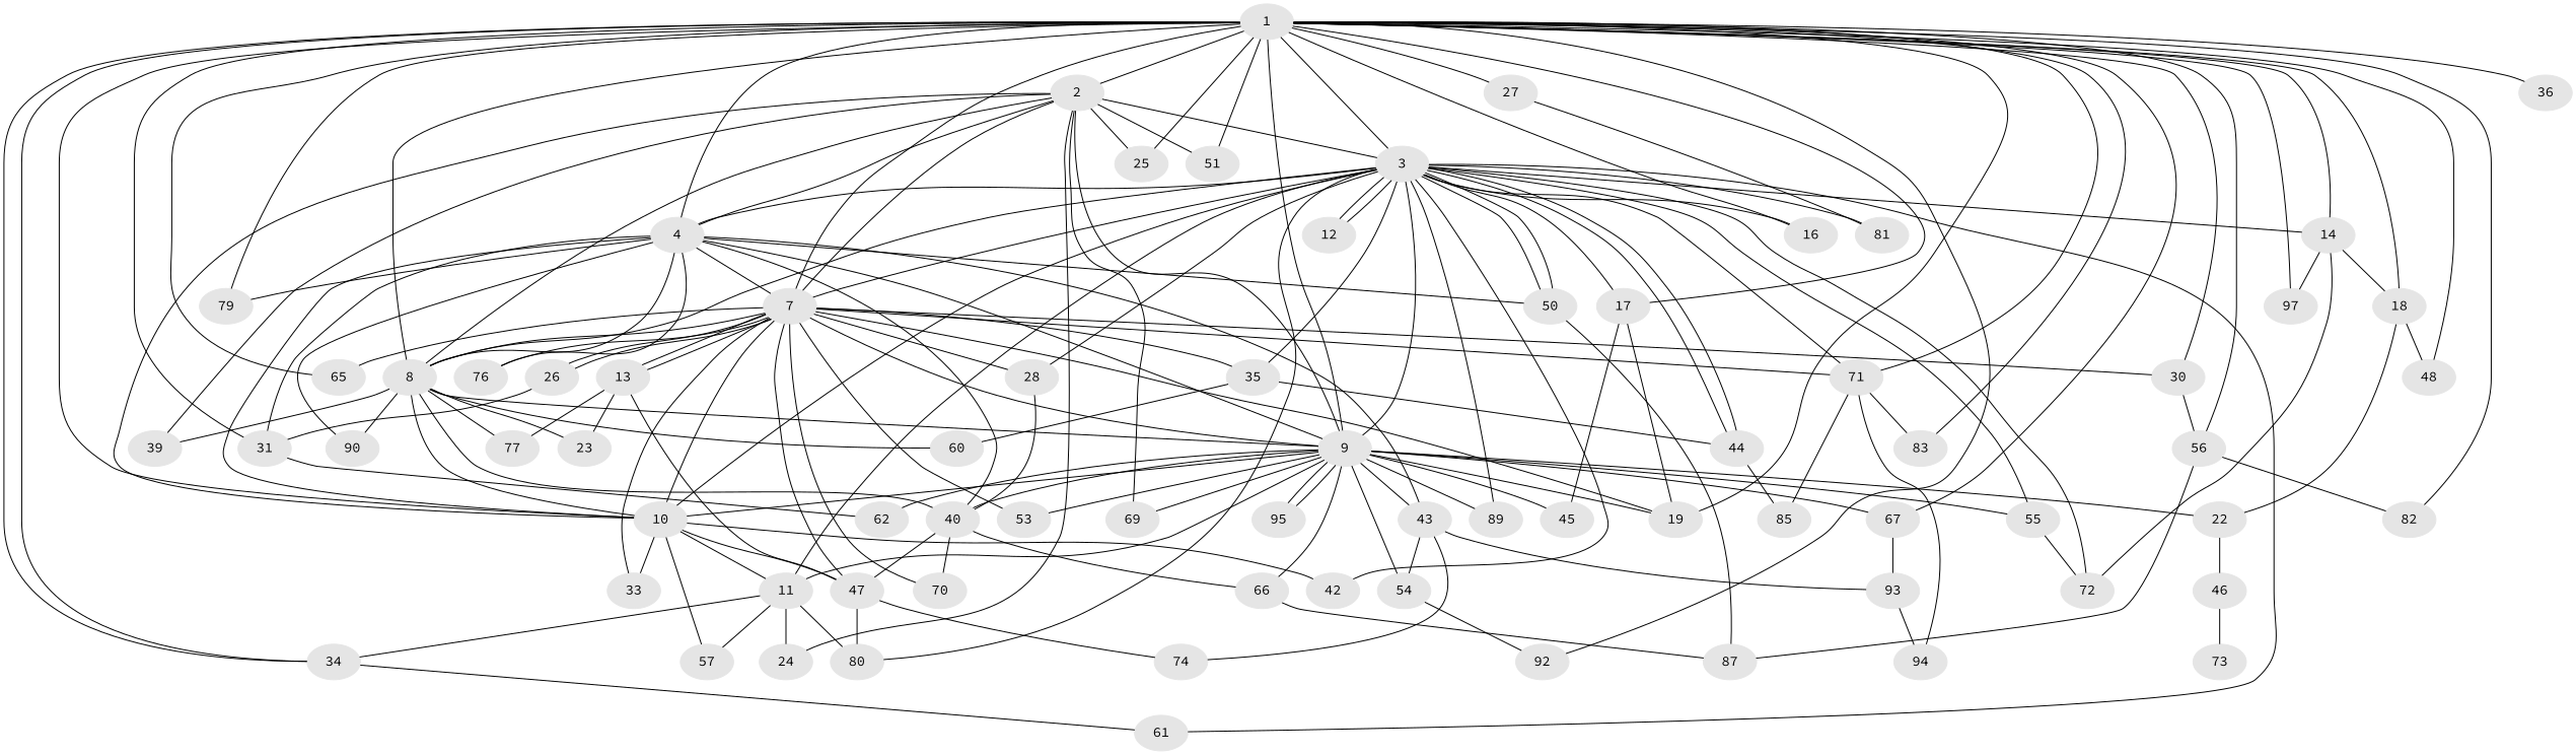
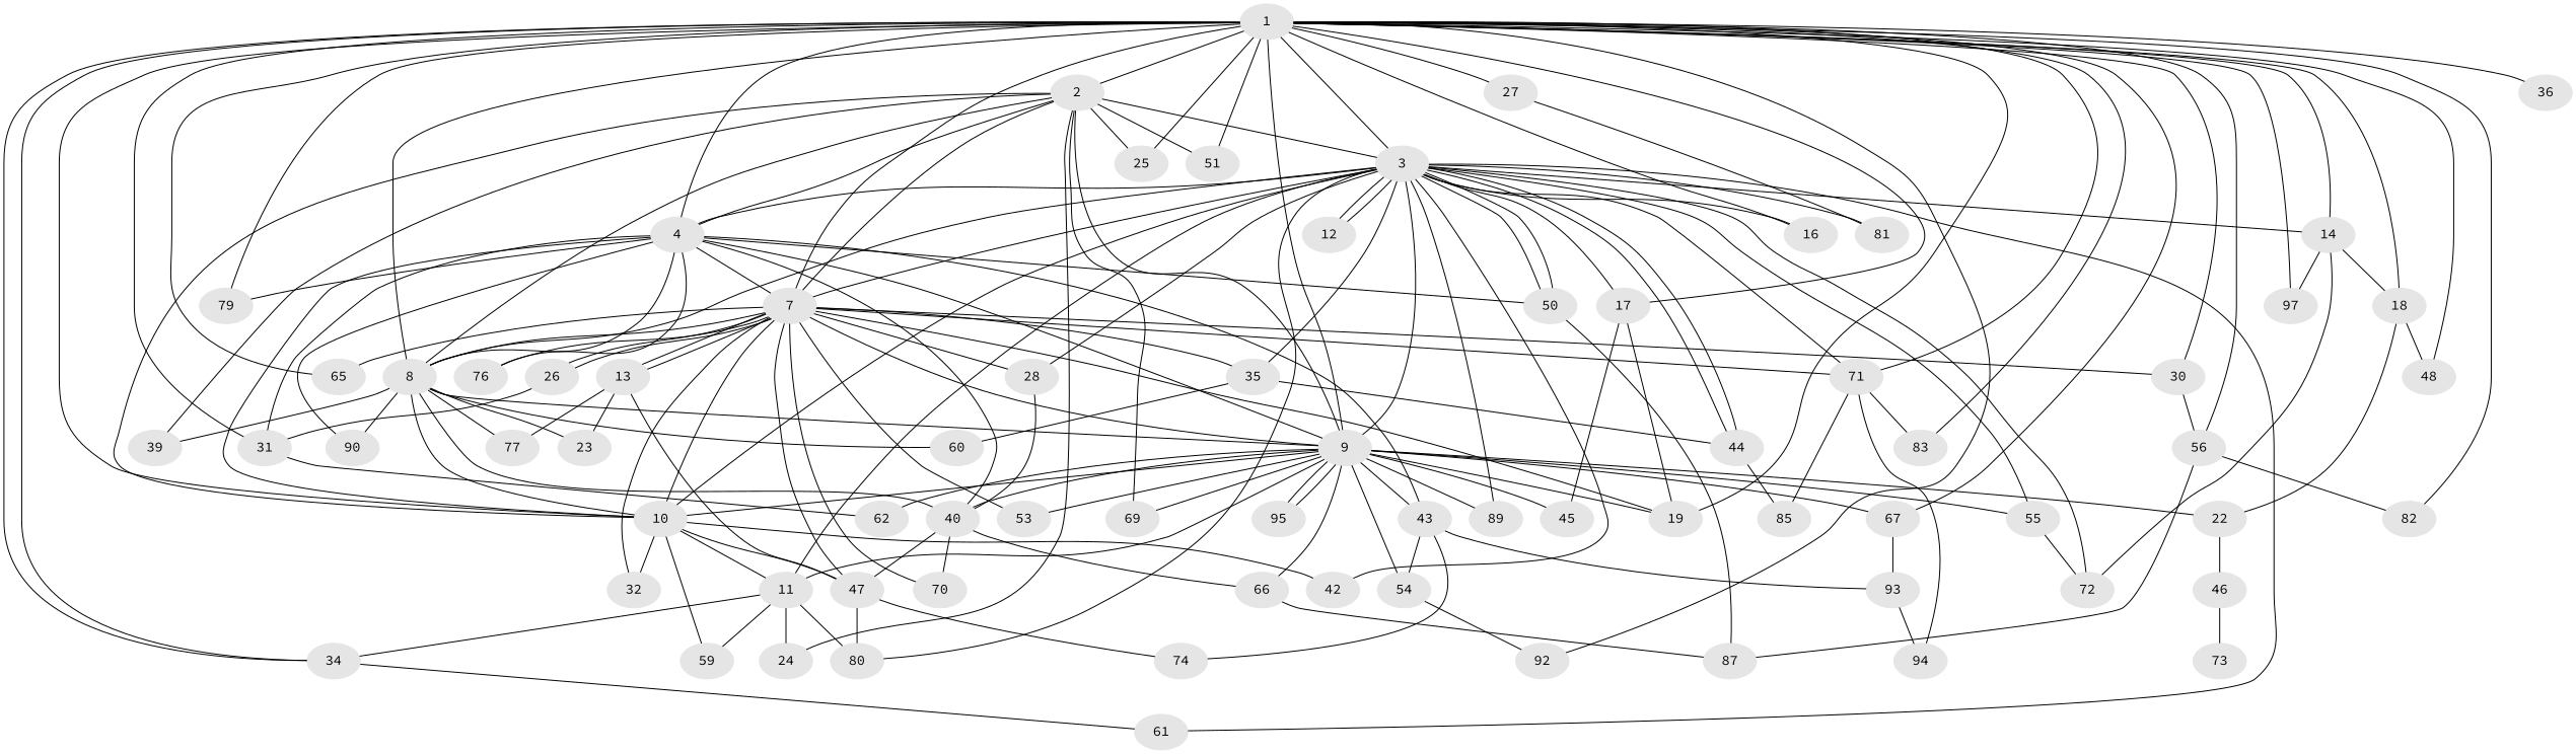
  graph {
    fontname="Source Code Pro"
    node [color=gray90 fontname="Source Code Pro" style=filled]
    edge [fontname="Source Code Pro"]
    1 [super="+5"]
    2 [super="+6"]
    3 [super="+38"]
    4 [super="+29"]
    7 [super="+52"]
    8 [super="+64"]
    9 [super="+15"]
    10 [super="+20"]
    14 [super="+84"]
    16
    17 [super="+21"]
    18 [super="+78"]
    19 [super="+33"]
    25
    27
    30
    31 [super="+41"]
    34
    36
    48
    51
    65
    67
    71 [super="+75"]
    79
    82
    83
    92
    97
    56
    24
    39
    69
    11 [super="+58"]
    12
    28 [super="+91"]
    35
    42
    44 [super="+68"]
    50 [super="+63"]
    55
    61
    72 [super="+86"]
    80 [super="+88"]
    81
    89
    40 [super="+98"]
    43
    76
    90
    13 [super="+49"]
    26 [super="+37"]
-   32 [label=33]
+   32
    47 [super="+57"]
    53
    70
    23
    60
    77
    22
    45
    54
    62
    66
    95
-   59 [label=57]
+   59
    93
    85
    94
    87 [super="+96"]
    74
    46
    73
    1 -- 2 [weight=4]
    1 -- 3 [weight=2]
    1 -- 4 [weight=2]
    1 -- 7 [weight=3]
    1 -- 8 [weight=2]
    1 -- 9 [weight=2]
    1 -- 10 [weight=2]
    1 -- 14 [weight=2]
    1 -- 16
    1 -- 17
    1 -- 18
    1 -- 19
    1 -- 25
    1 -- 27 [weight=2]
    1 -- 30
    1 -- 31
    1 -- 34
    1 -- 34
    1 -- 36 [weight=2]
    1 -- 48
    1 -- 51
    1 -- 65
    1 -- 67
    1 -- 71
    1 -- 79
    1 -- 82
    1 -- 83
    1 -- 92
    1 -- 97
    1 -- 56
    2 -- 3 [weight=2]
    2 -- 4 [weight=2]
    2 -- 7 [weight=2]
    2 -- 8 [weight=2]
    2 -- 9 [weight=3]
    2 -- 10 [weight=2]
    2 -- 25
    2 -- 51
    2 -- 24
    2 -- 39
    2 -- 69
    3 -- 4
    3 -- 7
    3 -- 8
    3 -- 9
    3 -- 10
    3 -- 14
    3 -- 16
    3 -- 17
    3 -- 71
    3 -- 11
    3 -- 12
    3 -- 12
    3 -- 28
    3 -- 35
    3 -- 42
    3 -- 44
    3 -- 44
    3 -- 50
    3 -- 50
    3 -- 55
    3 -- 61
    3 -- 72
    3 -- 80
    3 -- 81
    3 -- 89
    4 -- 7
    4 -- 8 [weight=3]
    4 -- 9
    4 -- 10
    4 -- 31
    4 -- 79
    4 -- 50
    4 -- 40
    4 -- 43
    4 -- 76
    4 -- 90
    7 -- 8
    7 -- 9
    7 -- 10
    7 -- 19
    7 -- 30
    7 -- 65
    7 -- 71
    7 -- 28
    7 -- 35
    7 -- 76
    7 -- 13
    7 -- 13
    7 -- 26
    7 -- 26
    7 -- 32
    7 -- 47
    7 -- 53
    7 -- 70
    8 -- 9
    8 -- 10
    8 -- 39
    8 -- 40
    8 -- 90
    8 -- 23
    8 -- 60
    8 -- 77
    9 -- 10
    9 -- 19
    9 -- 67
    9 -- 69
    9 -- 11
    9 -- 55
    9 -- 89
    9 -- 40
    9 -- 43
    9 -- 53
    9 -- 22
    9 -- 45
    9 -- 54
    9 -- 62
    9 -- 66
    9 -- 95
    9 -- 95
    10 -- 11
    10 -- 42
    10 -- 32
    10 -- 47
    10 -- 59
    14 -- 18
    14 -- 97
    14 -- 72
    17 -- 19
    17 -- 45
    18 -- 48
    18 -- 22
    27 -- 81
    30 -- 56
    31 -- 62
    34 -- 61
    67 -- 93
    71 -- 83
    71 -- 85
    71 -- 94
    56 -- 82
    56 -- 87
    11 -- 34
    11 -- 24
    11 -- 80
    11 -- 59
    28 -- 40
    35 -- 44
    35 -- 60
    44 -- 85
    50 -- 87
    55 -- 72
    40 -- 47
    40 -- 70
    40 -- 66
    43 -- 54
    43 -- 93
    43 -- 74
    13 -- 47
    13 -- 23
    13 -- 77
    26 -- 31
    47 -- 80
    47 -- 74
    22 -- 46
    54 -- 92
    66 -- 87
    93 -- 94
    46 -- 73
  }
